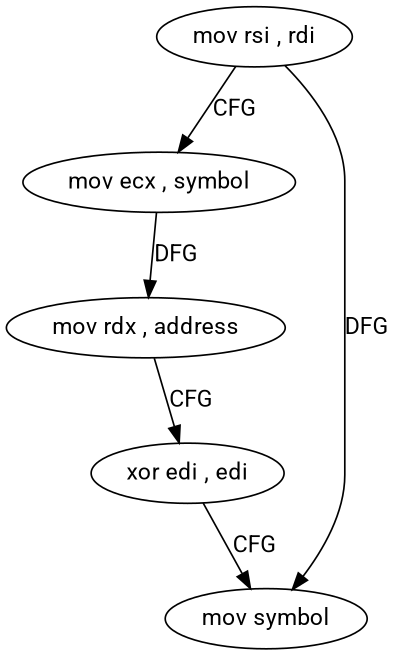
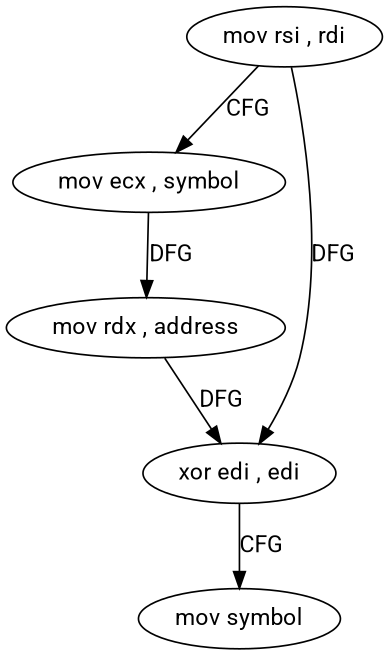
  digraph {
    fontname=Roboto
    node [fontname=Roboto]
    edge [fontname=Roboto]
    n1 [label="mov rsi , rdi"]
    n2 [label="mov ecx , symbol"]
    n3 [label="mov symbol"]
    n4 [label="mov rdx , address"]
    n5 [label="xor edi , edi"]
    n1 -> n2 [label=CFG]
-   n1 -> n3 [label=DFG]
+   n1 -> n5 [label=DFG]
    n2 -> n4 [label=DFG]
-   n4 -> n5 [label=CFG]
+   n4 -> n5 [label=DFG]
    n5 -> n3 [label=CFG]
  }
